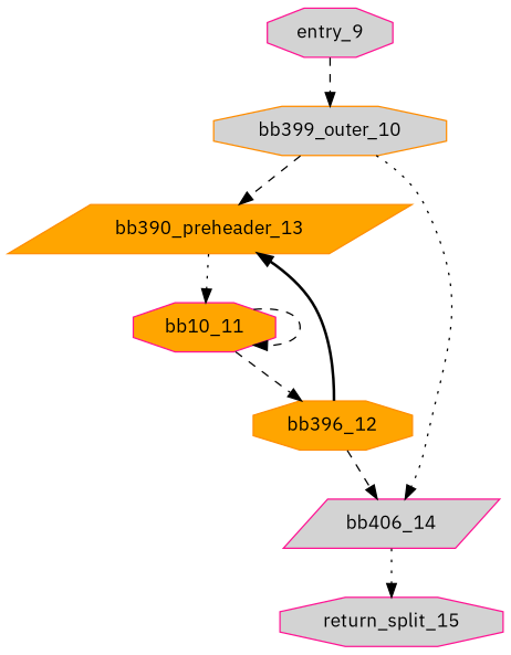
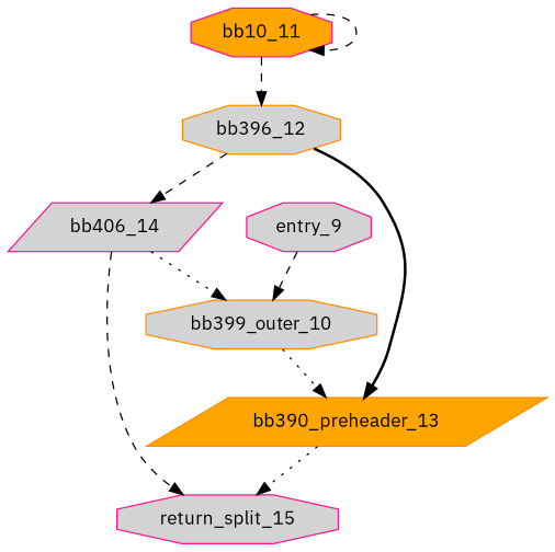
  digraph {
    fontname="IBM Plex Sans"
    node [color=deeppink fillcolor=lightgrey fontname="IBM Plex Sans" shape=octagon style=filled]
    edge [fontname="IBM Plex Sans" style=dashed]
    entry_9
    bb399_outer_10 [color=darkorange]
    bb390_preheader_13 [color=darkorange fillcolor=orange shape=parallelogram]
    bb10_11 [fillcolor=orange]
-   bb396_12 [color=darkorange fillcolor=orange]
+   bb396_12 [color=darkorange]
    bb406_14 [shape=parallelogram]
    return_split_15
    entry_9 -> bb399_outer_10
-   bb399_outer_10 -> bb390_preheader_13
-   bb390_preheader_13 -> bb10_11 [style=dotted]
+   bb399_outer_10 -> bb390_preheader_13 [style=dotted]
+   bb390_preheader_13 -> return_split_15 [style=dotted]
    bb10_11 -> bb10_11
    bb10_11 -> bb396_12
    bb396_12 -> bb390_preheader_13 [style=bold]
    bb396_12 -> bb406_14
-   bb399_outer_10 -> bb406_14 [style=dotted]
-   bb406_14 -> return_split_15 [style=dotted]
+   bb406_14 -> bb399_outer_10 [style=dotted]
+   bb406_14 -> return_split_15
  }
